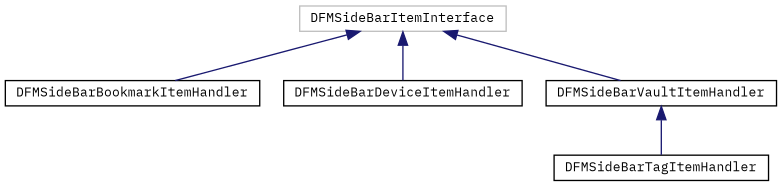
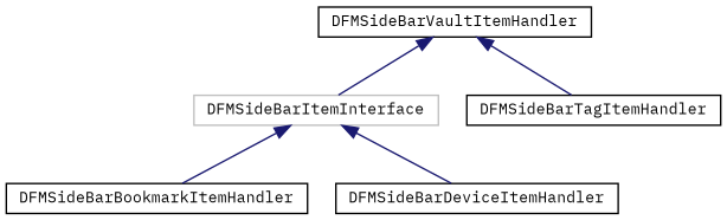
  digraph {
    fontname="IBM Plex Mono"
    rankdir=TB
    node [color=black fillcolor=white fontname="IBM Plex Mono" fontsize=10 shape=record style=filled]
    edge [color=midnightblue dir=back fontname="IBM Plex Mono" fontsize=10 labelfontname=Helvetica labelfontsize=10 style=solid]
    n1 [color=grey75 height=0.2 label=DFMSideBarItemInterface width=0.4]
    n2 [height=0.2 label=DFMSideBarBookmarkItemHandler width=0.4]
    n3 [height=0.2 label=DFMSideBarDeviceItemHandler width=0.4]
    n4 [height=0.2 label=DFMSideBarVaultItemHandler width=0.4]
    n5 [height=0.2 label=DFMSideBarTagItemHandler width=0.4]
    n1 -> n2
    n1 -> n3
-   n1 -> n4
+   n4 -> n1
    n4 -> n5
  }
